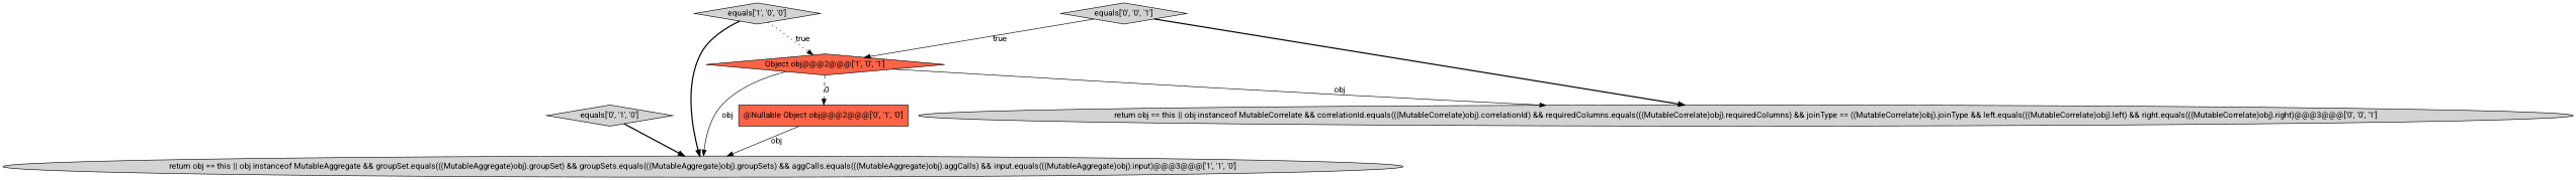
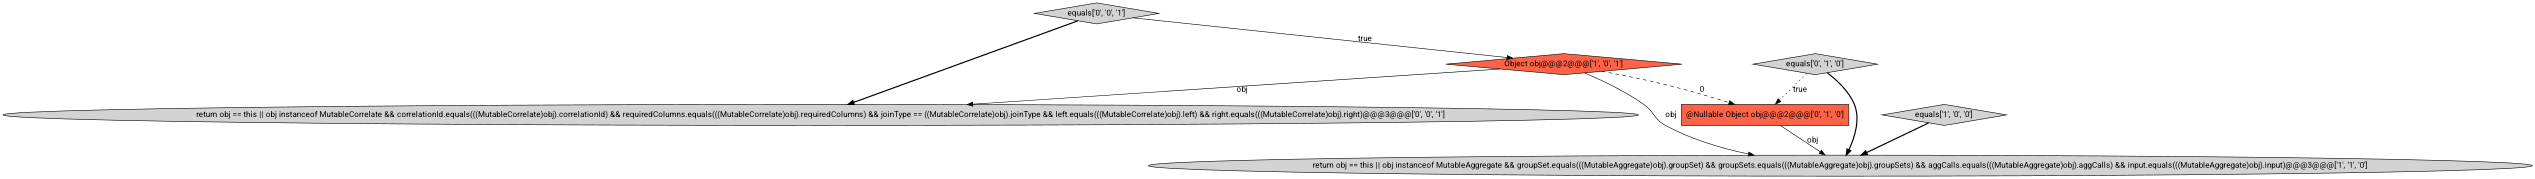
  digraph {
    fontname=Roboto
    node [fillcolor=lightgray fontname=Roboto shape=diamond style=filled]
    edge [fontname=Roboto style=solid]
    n1 [label="return obj == this || obj instanceof MutableCorrelate && correlationId.equals(((MutableCorrelate)obj).correlationId) && requiredColumns.equals(((MutableCorrelate)obj).requiredColumns) && joinType == ((MutableCorrelate)obj).joinType && left.equals(((MutableCorrelate)obj).left) && right.equals(((MutableCorrelate)obj).right)@@@3@@@['0', '0', '1']" shape=ellipse]
    n2 [label="equals['0', '1', '0']"]
    n3 [fillcolor=tomato label="@Nullable Object obj@@@2@@@['0', '1', '0']" shape=box]
    n4 [label="return obj == this || obj instanceof MutableAggregate && groupSet.equals(((MutableAggregate)obj).groupSet) && groupSets.equals(((MutableAggregate)obj).groupSets) && aggCalls.equals(((MutableAggregate)obj).aggCalls) && input.equals(((MutableAggregate)obj).input)@@@3@@@['1', '1', '0']" shape=ellipse]
    n5 [fillcolor=tomato label="Object obj@@@2@@@['1', '0', '1']"]
    n6 [label="equals['0', '0', '1']"]
    n7 [label="equals['1', '0', '0']"]
+   n2 -> n3 [label=true style=dotted]
    n2 -> n4 [style=bold]
    n3 -> n4 [label=obj]
    n5 -> n1 [label=obj]
    n5 -> n3 [label=0 style=dashed]
    n5 -> n4 [label=obj]
    n6 -> n1 [style=bold]
    n6 -> n5 [label=true]
    n7 -> n4 [style=bold]
-   n7 -> n5 [label=true style=dotted]
  }
